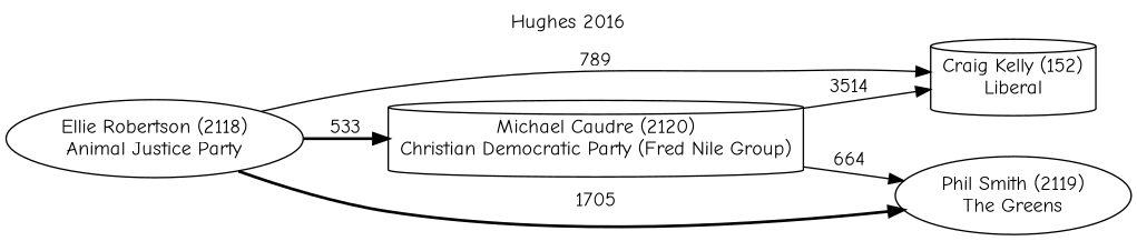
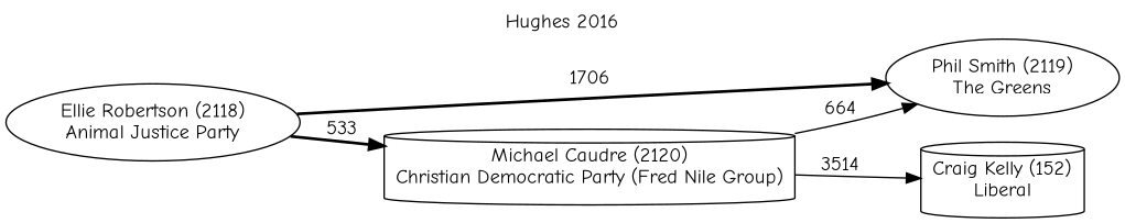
  digraph {
    fontname="Comic Neue"
    label="Hughes 2016"
    labelloc=t
    mclimit=10
    rankdir=LR
    node [fontname="Comic Neue" shape=cylinder]
    edge [fontname="Comic Neue" style=solid]
    n1 [label="Craig Kelly (152)\nLiberal"]
    n2 [label="Phil Smith (2119)\nThe Greens" shape=ellipse]
    n3 [label="Michael Caudre (2120)\nChristian Democratic Party (Fred Nile Group)"]
    n4 [label="Ellie Robertson (2118)\nAnimal Justice Party" shape=ellipse]
    n3 -> n1 [label=3514]
    n3 -> n2 [label=664]
-   n4 -> n1 [label=789]
-   n4 -> n2 [label=1705 style=bold]
+   n4 -> n2 [label=1706 style=bold]
    n4 -> n3 [label=533 style=bold]
  }
